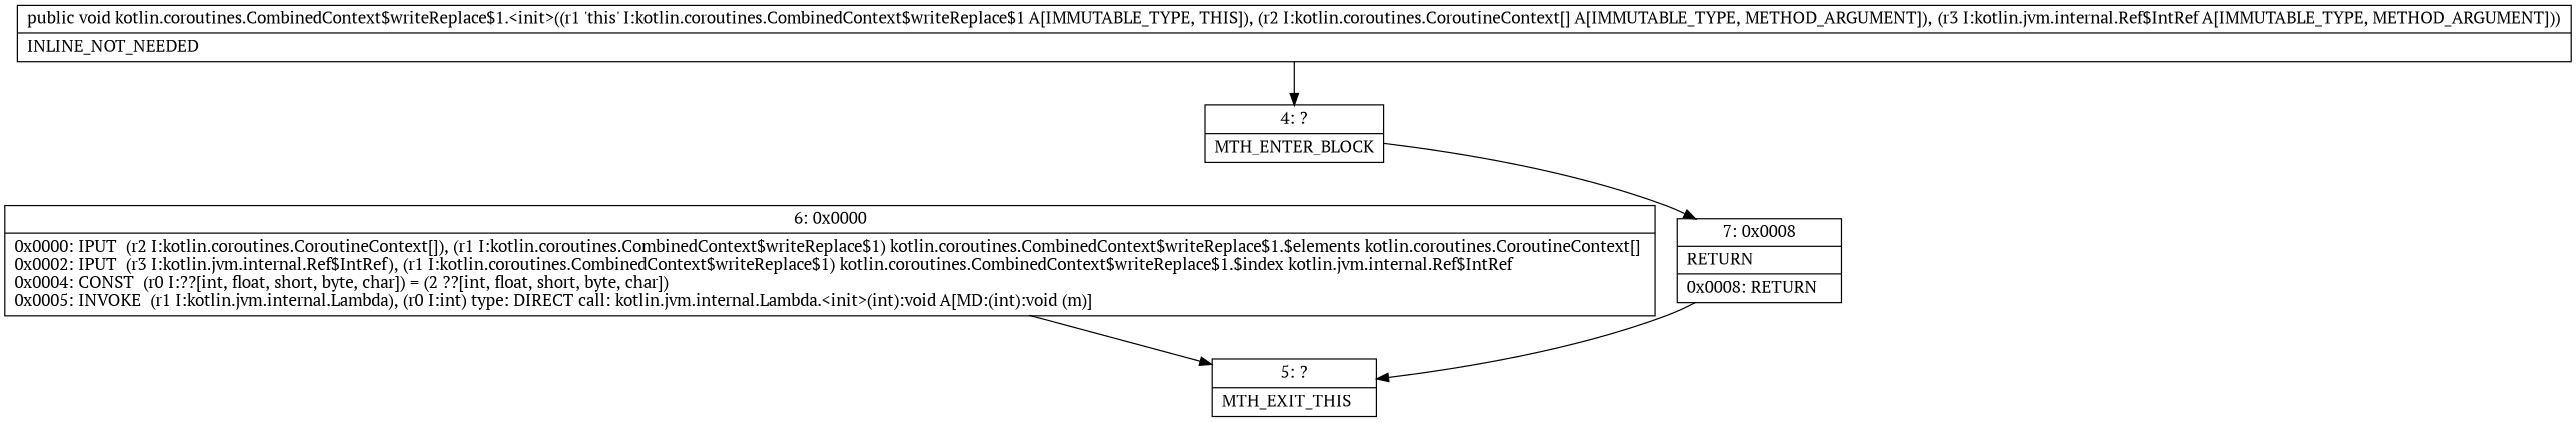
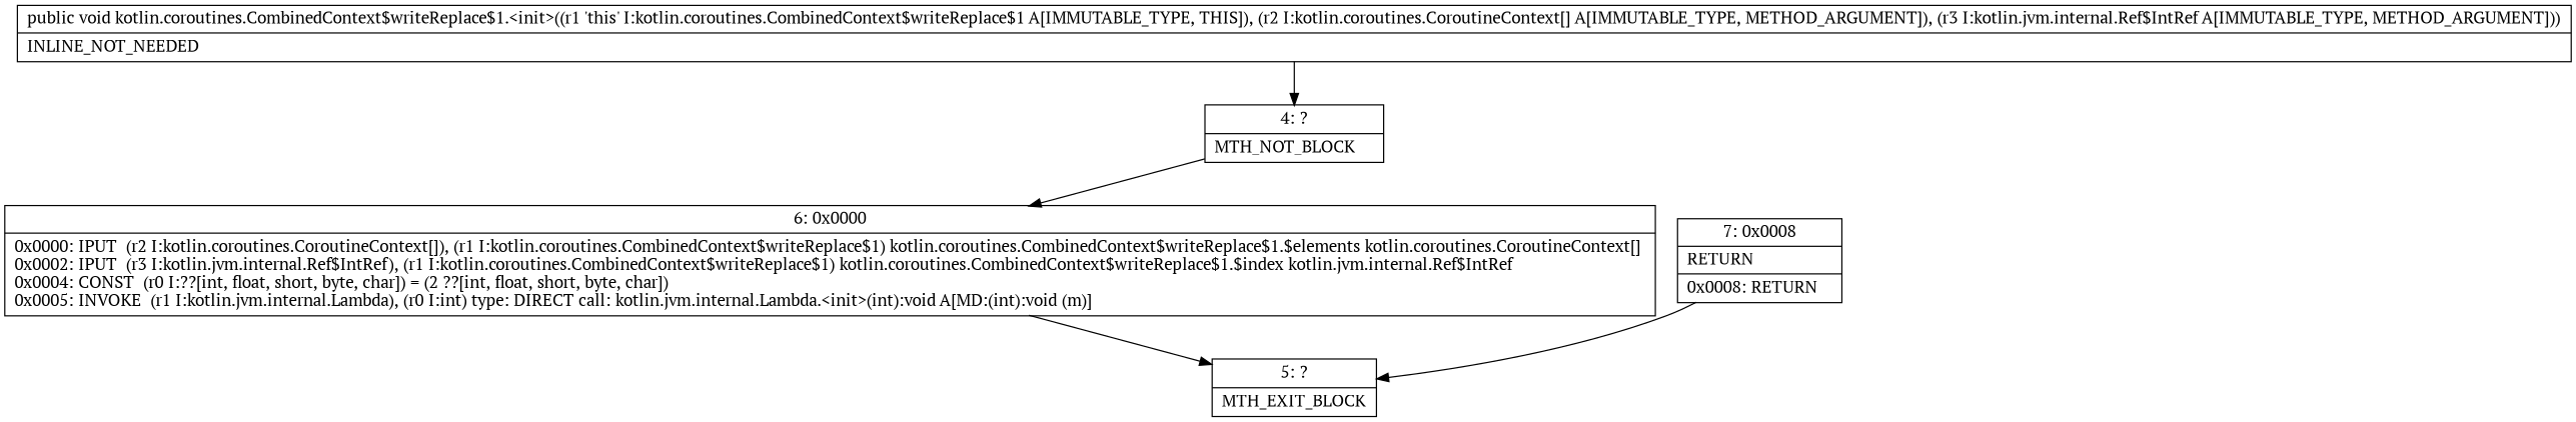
  digraph {
    fontname="PT Serif"
    node [fontname="PT Serif" shape=record]
    edge [fontname="PT Serif"]
-   n1 [label="{4\:\ ?|MTH_ENTER_BLOCK\l}"]
+   n1 [label="{4\:\ ?|MTH_NOT_BLOCK\l}"]
    n2 [label="{6\:\ 0x0000|0x0000: IPUT  (r2 I:kotlin.coroutines.CoroutineContext[]), (r1 I:kotlin.coroutines.CombinedContext$writeReplace$1) kotlin.coroutines.CombinedContext$writeReplace$1.$elements kotlin.coroutines.CoroutineContext[] \l0x0002: IPUT  (r3 I:kotlin.jvm.internal.Ref$IntRef), (r1 I:kotlin.coroutines.CombinedContext$writeReplace$1) kotlin.coroutines.CombinedContext$writeReplace$1.$index kotlin.jvm.internal.Ref$IntRef \l0x0004: CONST  (r0 I:??[int, float, short, byte, char]) = (2 ??[int, float, short, byte, char]) \l0x0005: INVOKE  (r1 I:kotlin.jvm.internal.Lambda), (r0 I:int) type: DIRECT call: kotlin.jvm.internal.Lambda.\<init\>(int):void A[MD:(int):void (m)]\l}"]
-   n3 [label="{5\:\ ?|MTH_EXIT_THIS\l}"]
+   n3 [label="{5\:\ ?|MTH_EXIT_BLOCK\l}"]
    n4 [label="{7\:\ 0x0008|RETURN\l|0x0008: RETURN   \l}"]
    n5 [label="{public void kotlin.coroutines.CombinedContext$writeReplace$1.\<init\>((r1 'this' I:kotlin.coroutines.CombinedContext$writeReplace$1 A[IMMUTABLE_TYPE, THIS]), (r2 I:kotlin.coroutines.CoroutineContext[] A[IMMUTABLE_TYPE, METHOD_ARGUMENT]), (r3 I:kotlin.jvm.internal.Ref$IntRef A[IMMUTABLE_TYPE, METHOD_ARGUMENT]))  | INLINE_NOT_NEEDED\l}"]
-   n1 -> n4
+   n1 -> n2
    n2 -> n3
    n4 -> n3
    n5 -> n1
  }
